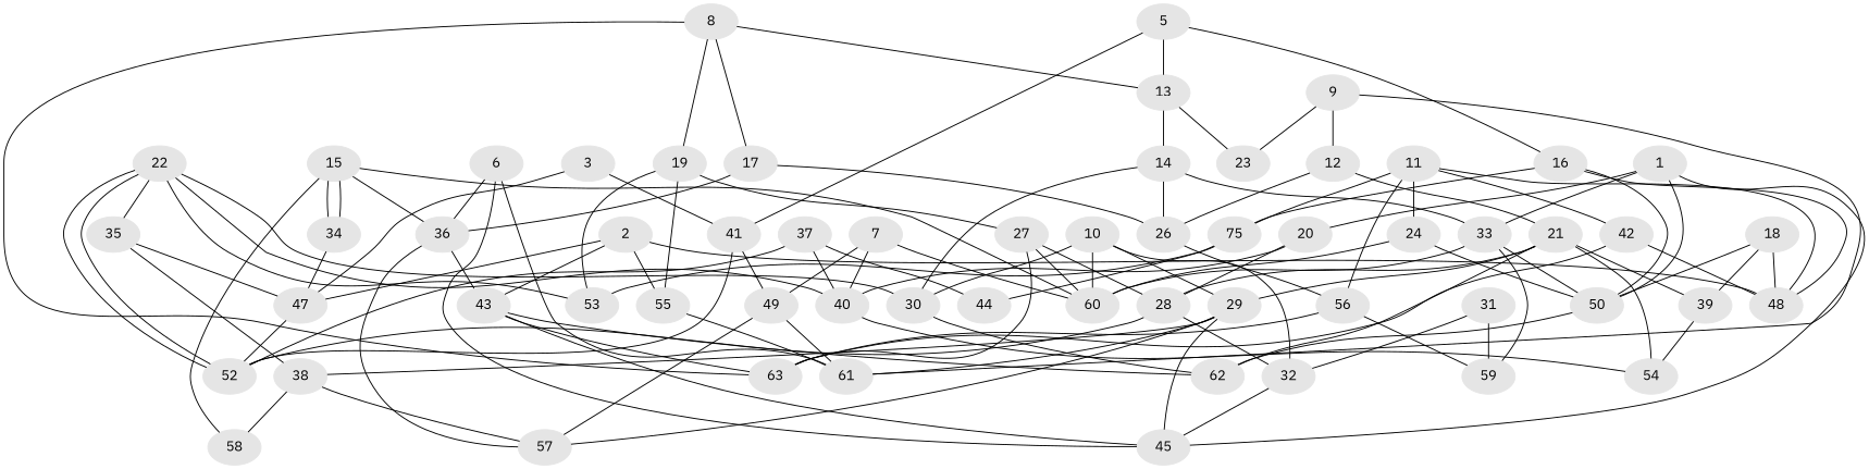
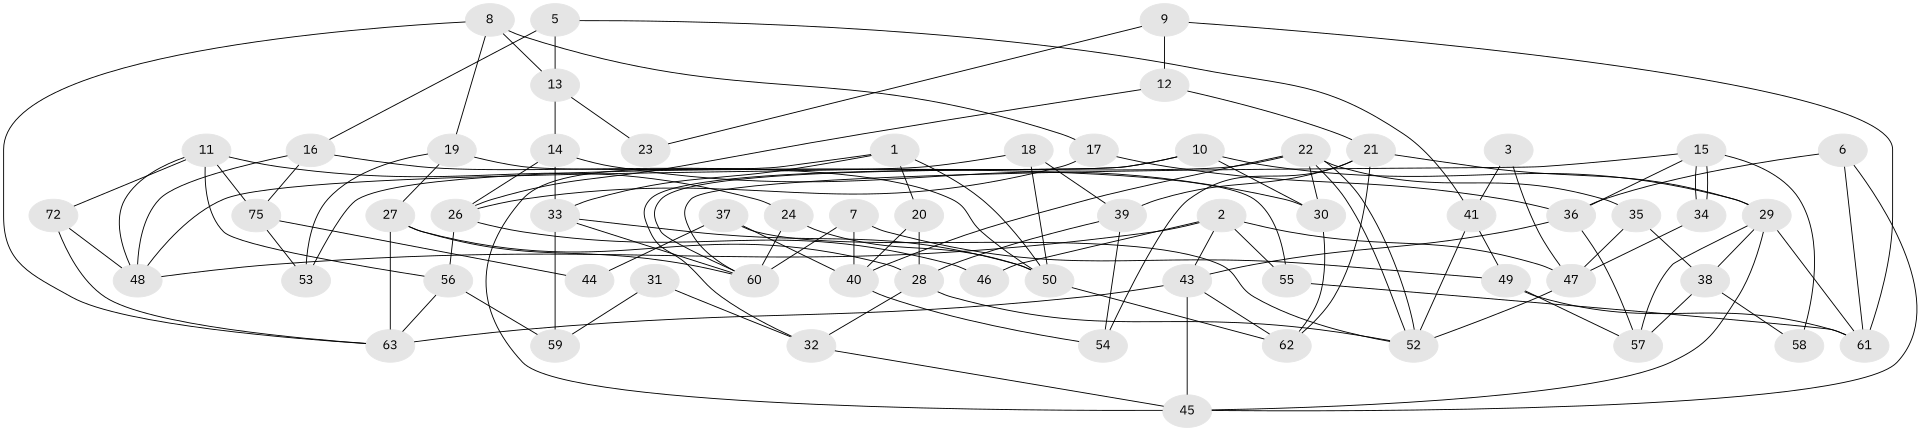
  graph {
    fontname="IBM Plex Sans"
    node [color=gray90 fontname="IBM Plex Sans" style=filled]
    edge [fontname="IBM Plex Sans"]
    1
    20
    33
    45
    50
    40
    28
    60
    59
    62
    2
    43
+   46
    47
    48
    55
    63
    52
    61
    3
    41
    49
    8
    13
    17
    19
    56
    5
    16
    23
    14
    n32 [label=75]
    6
    36
    57
    7
    54
    26
    27
    53
    9
    12
    21
    10
    29
    30
    32
    38
    11
    24
-   42
+   42 [label=72]
    44
    39
    15
    58
    34
    18
    22
    35
    31
    37
    1 -- 20
    1 -- 33
    1 -- 45
    1 -- 50
    20 -- 40
    20 -- 28
    33 -- 50
    33 -- 60
    33 -- 59
    50 -- 62
    40 -- 54
    28 -- 52
    28 -- 32
    2 -- 43
+   2 -- 46
    2 -- 47
    2 -- 48
    2 -- 55
    43 -- 45
    43 -- 62
    43 -- 63
    47 -- 52
    55 -- 61
    3 -- 47
    3 -- 41
    41 -- 52
    41 -- 49
    49 -- 61
    49 -- 57
    8 -- 63
    8 -- 13
    8 -- 17
    8 -- 19
    13 -- 23
    13 -- 14
    17 -- 36
    17 -- 26
    19 -- 55
    19 -- 27
    19 -- 53
    56 -- 59
    56 -- 63
    5 -- 41
    5 -- 13
    5 -- 16
    16 -- 50
    16 -- 48
    16 -- n32
    14 -- 33
    14 -- 26
    14 -- 30
    n32 -- 53
    n32 -- 44
    6 -- 45
    6 -- 61
    6 -- 36
    36 -- 43
    36 -- 57
    7 -- 40
    7 -- 60
    7 -- 49
+   26 -- 46
    26 -- 56
    27 -- 28
    27 -- 60
    27 -- 63
    9 -- 61
    9 -- 23
    9 -- 12
    12 -- 26
    12 -- 21
-   21 -- 28
+   39 -- 28
    21 -- 62
    21 -- 54
    21 -- 29
    21 -- 39
    10 -- 60
    10 -- 29
    10 -- 30
    10 -- 32
    29 -- 45
    29 -- 61
    29 -- 57
    29 -- 38
    30 -- 62
    32 -- 45
    38 -- 57
    38 -- 58
    11 -- 48
    11 -- 56
    11 -- n32
    11 -- 24
    11 -- 42
    24 -- 50
    24 -- 60
    42 -- 48
    42 -- 63
    39 -- 54
    15 -- 60
    15 -- 36
    15 -- 58
    15 -- 34
    15 -- 34
    34 -- 47
    18 -- 50
    18 -- 48
    18 -- 39
    22 -- 40
    22 -- 52
    22 -- 52
    22 -- 53
    22 -- 30
    22 -- 35
    35 -- 47
    35 -- 38
    31 -- 59
    31 -- 32
    37 -- 40
    37 -- 52
    37 -- 44
  }
